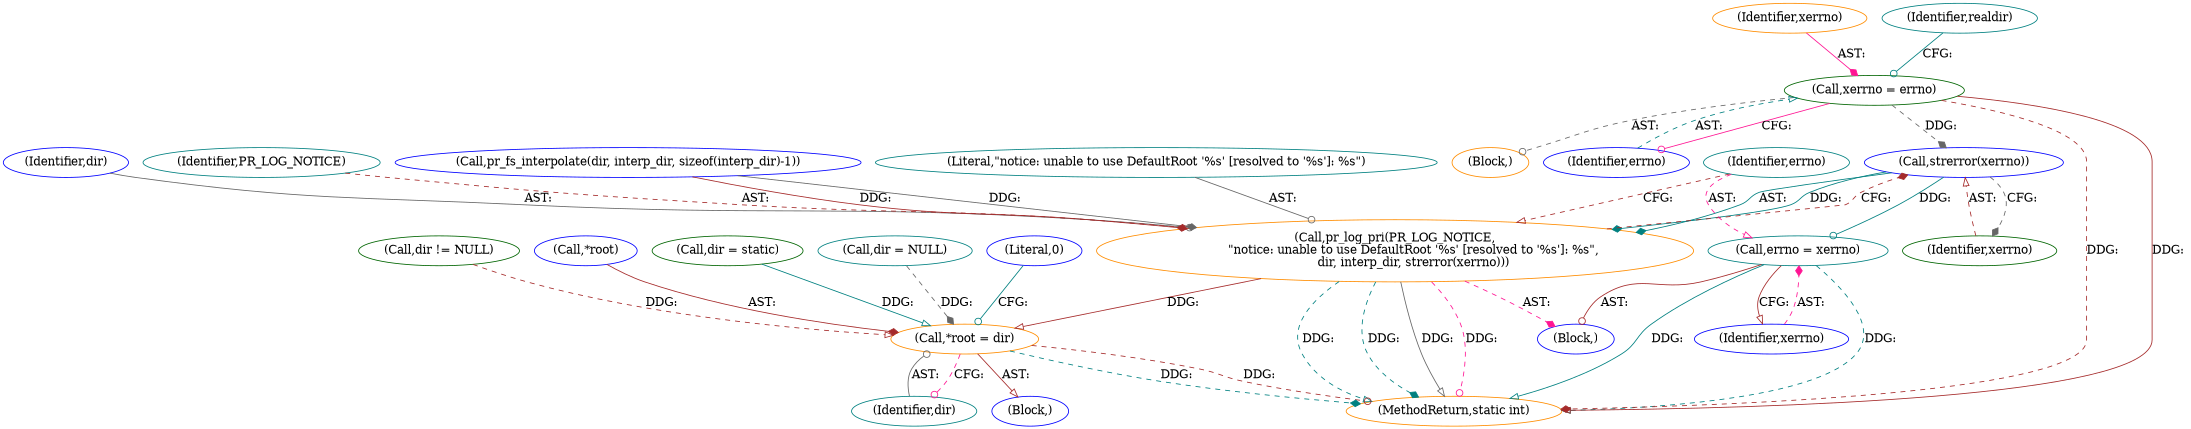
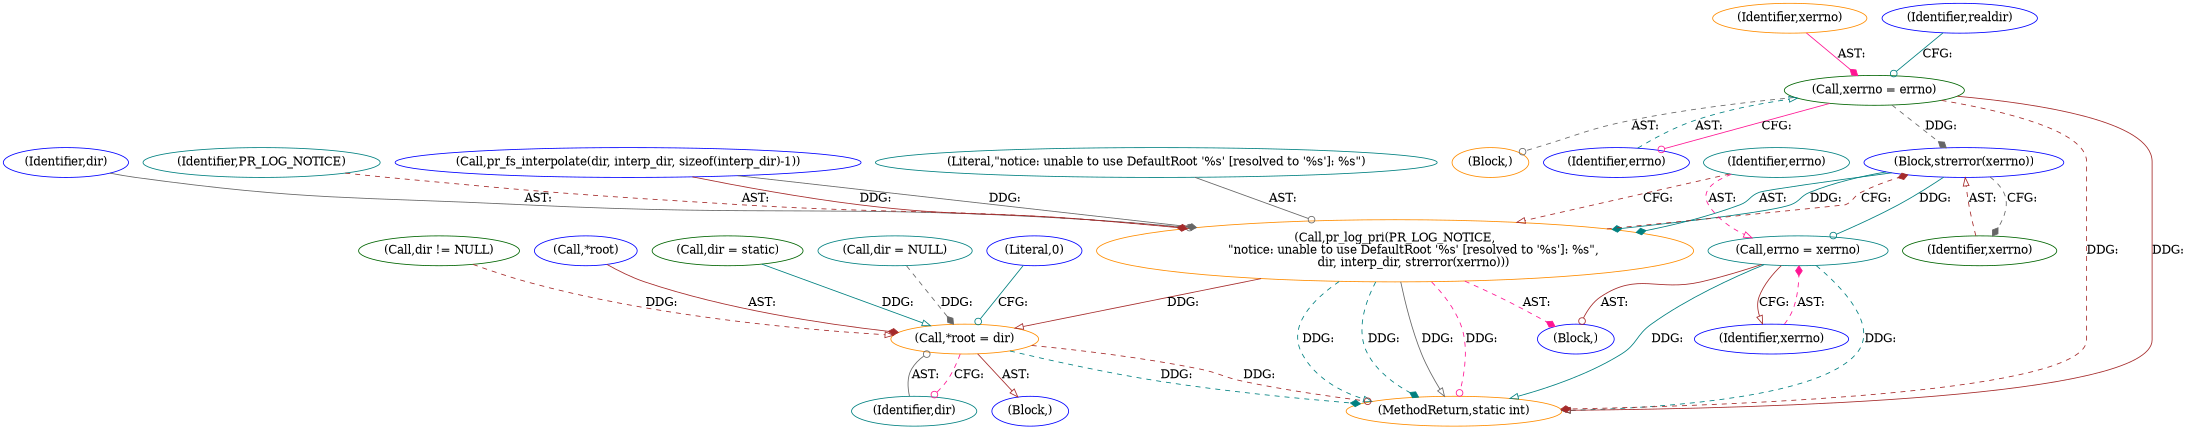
  digraph {
    node [color=blue]
    edge [arrowhead=diamond color=brown style=solid]
-   n1 [label="(Call,strerror(xerrno))"]
+   n1 [label="(Block,strerror(xerrno))"]
    n2 [color=darkorange label="(Call,pr_log_pri(PR_LOG_NOTICE,\n          \"notice: unable to use DefaultRoot '%s' [resolved to '%s']: %s\",\n          dir, interp_dir, strerror(xerrno)))"]
    n3 [color=teal label="(Call,errno = xerrno)"]
    n4 [color=darkgreen label="(Identifier,xerrno)"]
    n5 [color=darkorange label="(MethodReturn,static int)"]
    n6 [color=darkorange label="(Call,*root = dir)"]
    n7 [label="(Block,)"]
    n8 [label="(Identifier,xerrno)"]
    n9 [color=darkgreen label="(Call,xerrno = errno)"]
    n10 [color=darkorange label="(Block,)"]
    n11 [label="(Identifier,errno)"]
    n12 [label="(Block,)"]
    n13 [color=teal label="(Identifier,dir)"]
    n14 [color=darkgreen label="(Call,dir != NULL)"]
    n15 [label="(Identifier,dir)"]
    n16 [color=teal label="(Identifier,errno)"]
    n17 [label="(Call,*root)"]
    n18 [color=darkgreen label="(Call,dir = static)"]
    n19 [color=teal label="(Identifier,PR_LOG_NOTICE)"]
    n20 [label="(Call,pr_fs_interpolate(dir, interp_dir, sizeof(interp_dir)-1))"]
    n21 [color=teal label="(Call,dir = NULL)"]
    n22 [color=darkorange label="(Identifier,xerrno)"]
    n23 [label="(Literal,0)"]
-   n24 [color=teal label="(Identifier,realdir)"]
+   n24 [label="(Identifier,realdir)"]
    n25 [color=teal label="(Literal,\"notice: unable to use DefaultRoot '%s' [resolved to '%s']: %s\")"]
    n1 -> n2 [color=teal label="AST: "]
    n1 -> n2 [color=teal label="DDG: "]
    n1 -> n3 [arrowhead=odot color=teal label="DDG: "]
    n1 -> n4 [color=gray40 label="CFG: " style=dashed]
    n2 -> n1 [label="CFG: " style=dashed]
    n2 -> n5 [arrowhead=odot color=deeppink label="DDG: " style=dashed]
    n2 -> n5 [arrowhead=onormal color=teal label="DDG: " style=dashed]
    n2 -> n5 [color=teal label="DDG: " style=dashed]
    n2 -> n5 [arrowhead=onormal color=gray40 label="DDG: "]
    n2 -> n6 [arrowhead=onormal label="DDG: "]
    n2 -> n7 [color=deeppink label="AST: " style=dashed]
    n3 -> n5 [arrowhead=onormal color=teal label="DDG: "]
    n3 -> n5 [arrowhead=onormal color=teal label="DDG: " style=dashed]
    n3 -> n7 [arrowhead=odot label="AST: "]
    n3 -> n8 [arrowhead=onormal label="CFG: "]
    n4 -> n1 [arrowhead=onormal label="AST: " style=dashed]
    n6 -> n5 [arrowhead=odot label="DDG: " style=dashed]
    n6 -> n5 [color=teal label="DDG: " style=dashed]
    n6 -> n12 [arrowhead=onormal label="AST: "]
    n6 -> n13 [arrowhead=odot color=deeppink label="CFG: " style=dashed]
    n8 -> n3 [color=deeppink label="AST: " style=dashed]
    n9 -> n1 [color=gray40 label="DDG: " style=dashed]
    n9 -> n5 [label="DDG: " style=dashed]
    n9 -> n5 [arrowhead=onormal label="DDG: "]
    n9 -> n10 [arrowhead=odot color=gray40 label="AST: " style=dashed]
    n9 -> n11 [arrowhead=odot color=deeppink label="CFG: "]
    n11 -> n9 [arrowhead=onormal color=teal label="AST: " style=dashed]
    n13 -> n6 [arrowhead=odot color=gray40 label="AST: "]
    n14 -> n6 [arrowhead=onormal label="DDG: " style=dashed]
    n15 -> n2 [arrowhead=odot color=gray40 label="AST: "]
    n16 -> n2 [arrowhead=onormal label="CFG: " style=dashed]
    n16 -> n3 [arrowhead=onormal color=deeppink label="AST: " style=dashed]
    n17 -> n6 [label="AST: "]
    n18 -> n6 [arrowhead=onormal color=teal label="DDG: "]
    n19 -> n2 [arrowhead=onormal label="AST: " style=dashed]
    n20 -> n2 [color=gray40 label="DDG: "]
    n20 -> n2 [label="DDG: "]
    n21 -> n6 [color=gray40 label="DDG: " style=dashed]
    n22 -> n9 [color=deeppink label="AST: "]
    n23 -> n6 [arrowhead=odot color=teal label="CFG: "]
    n24 -> n9 [arrowhead=odot color=teal label="CFG: "]
    n25 -> n2 [arrowhead=odot color=gray40 label="AST: "]
  }
